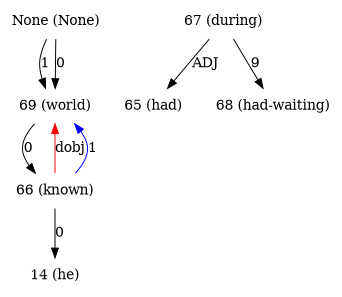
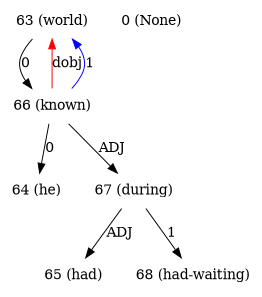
  digraph {
    node [shape=plaintext]
    edge [dir=forward]
-   n1 [label="None (None)"]
-   n2 [label="69 (world)"]
+   n2 [label="63 (world)"]
    n3 [label="66 (known)"]
-   n4 [label="14 (he)"]
+   n4 [label="64 (he)"]
    n5 [label="67 (during)"]
+   n6 [label="0 (None)"]
    n7 [label="65 (had)"]
    n8 [label="68 (had-waiting)"]
-   n1 -> n2 [label=1]
-   n1 -> n2 [label=0]
    n2 -> n3 [label=0]
    n3 -> n2 [color=red label=dobj]
    n3 -> n2 [color=blue label=1]
    n3 -> n4 [label=0]
+   n3 -> n5 [label=ADJ]
    n5 -> n7 [label=ADJ]
-   n5 -> n8 [label=9]
+   n5 -> n8 [label=1]
  }
